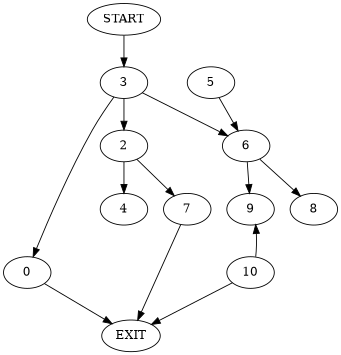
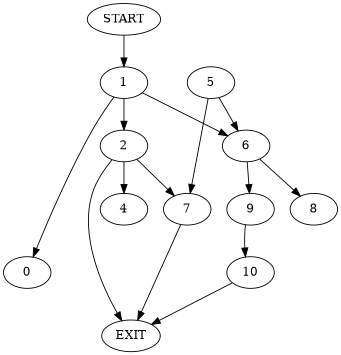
  digraph {
    n1 [label=START]
-   1 [label=3]
+   1
    2
    n4 [label=0]
    6
    n6 [label=EXIT]
    4
    7
    5
    8
    9
    10
    n1 -> 1
    1 -> 2
    1 -> n4
    1 -> 6
    2 -> 4
    2 -> 7
-   n4 -> n6
+   2 -> n6
    6 -> 8
    6 -> 9
    7 -> n6
    5 -> 6
-   10 -> 9
+   5 -> 7
+   9 -> 10
    10 -> n6
  }
